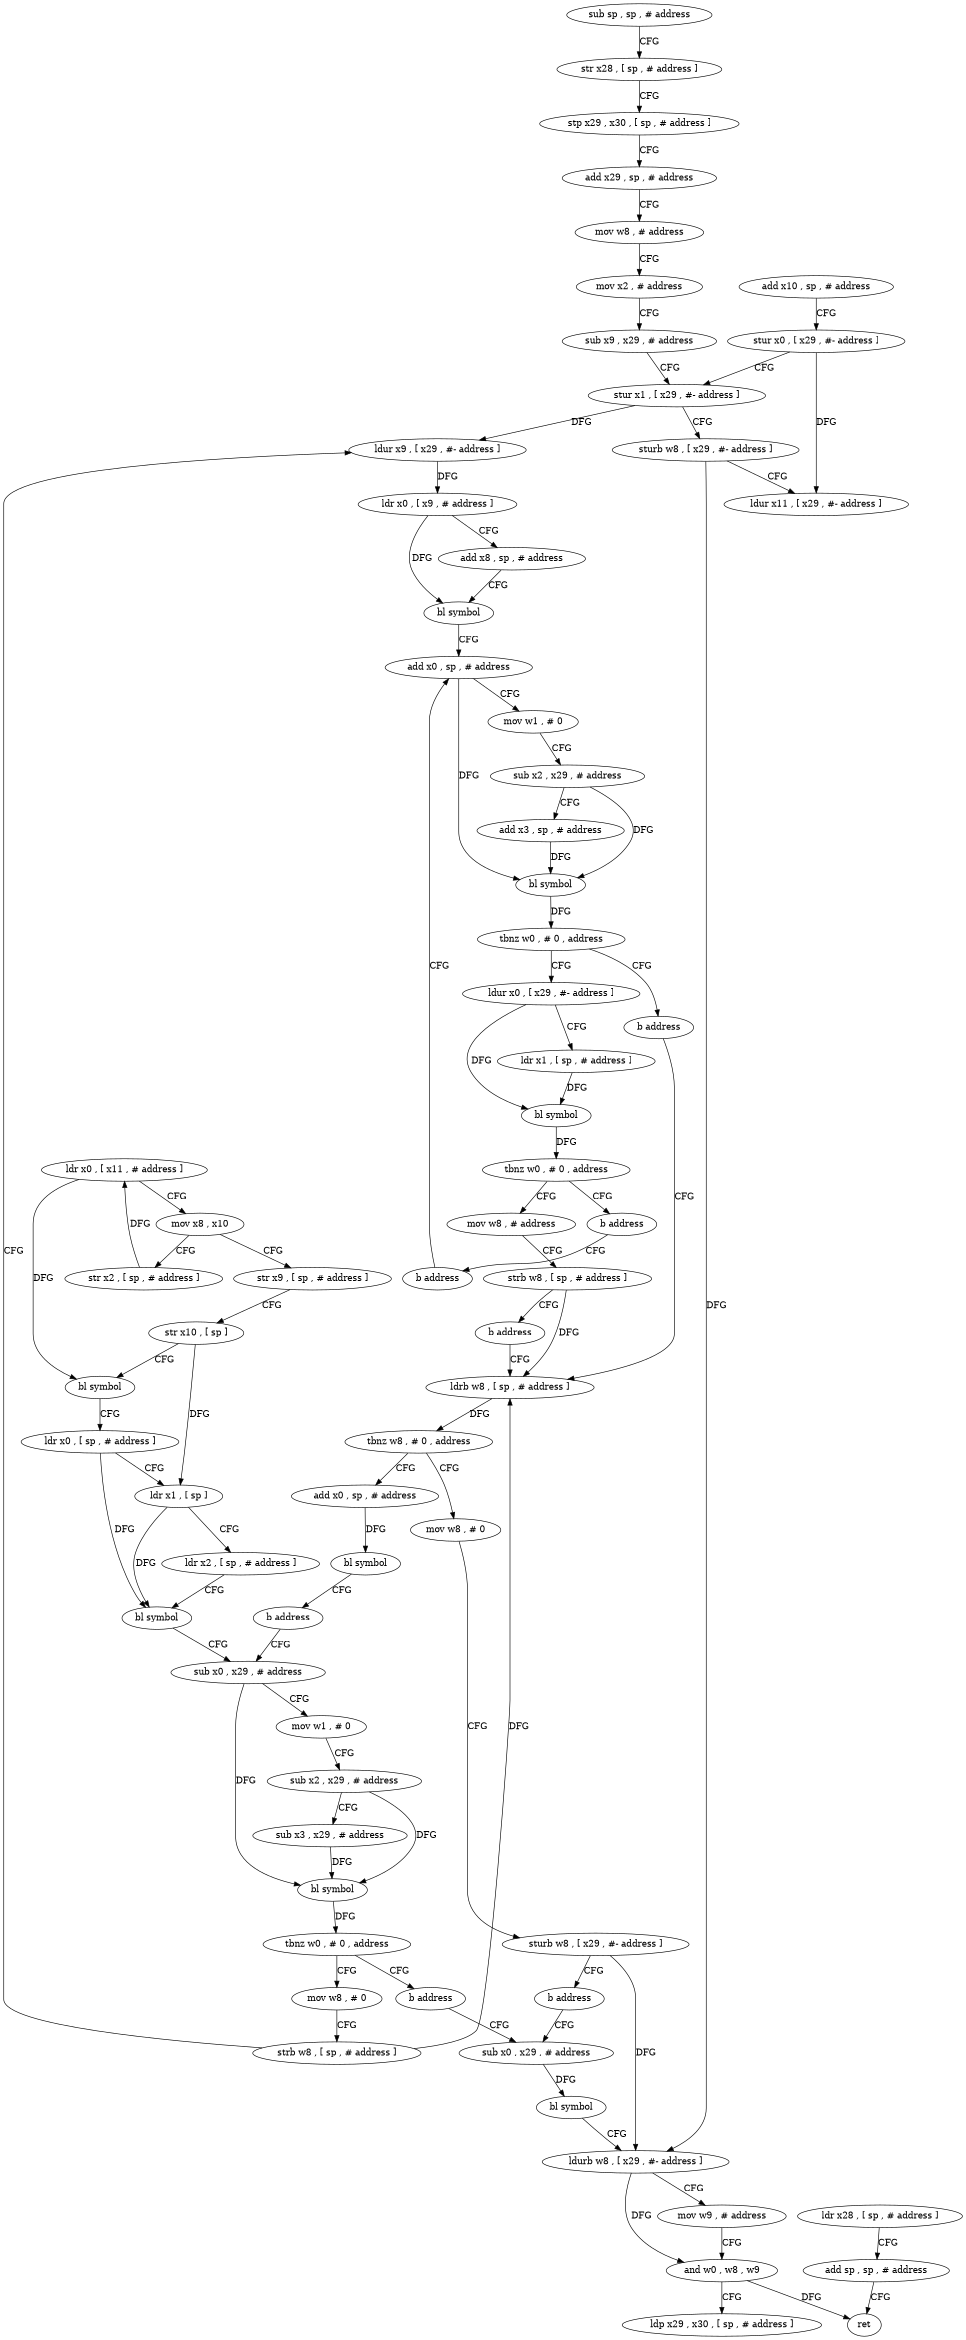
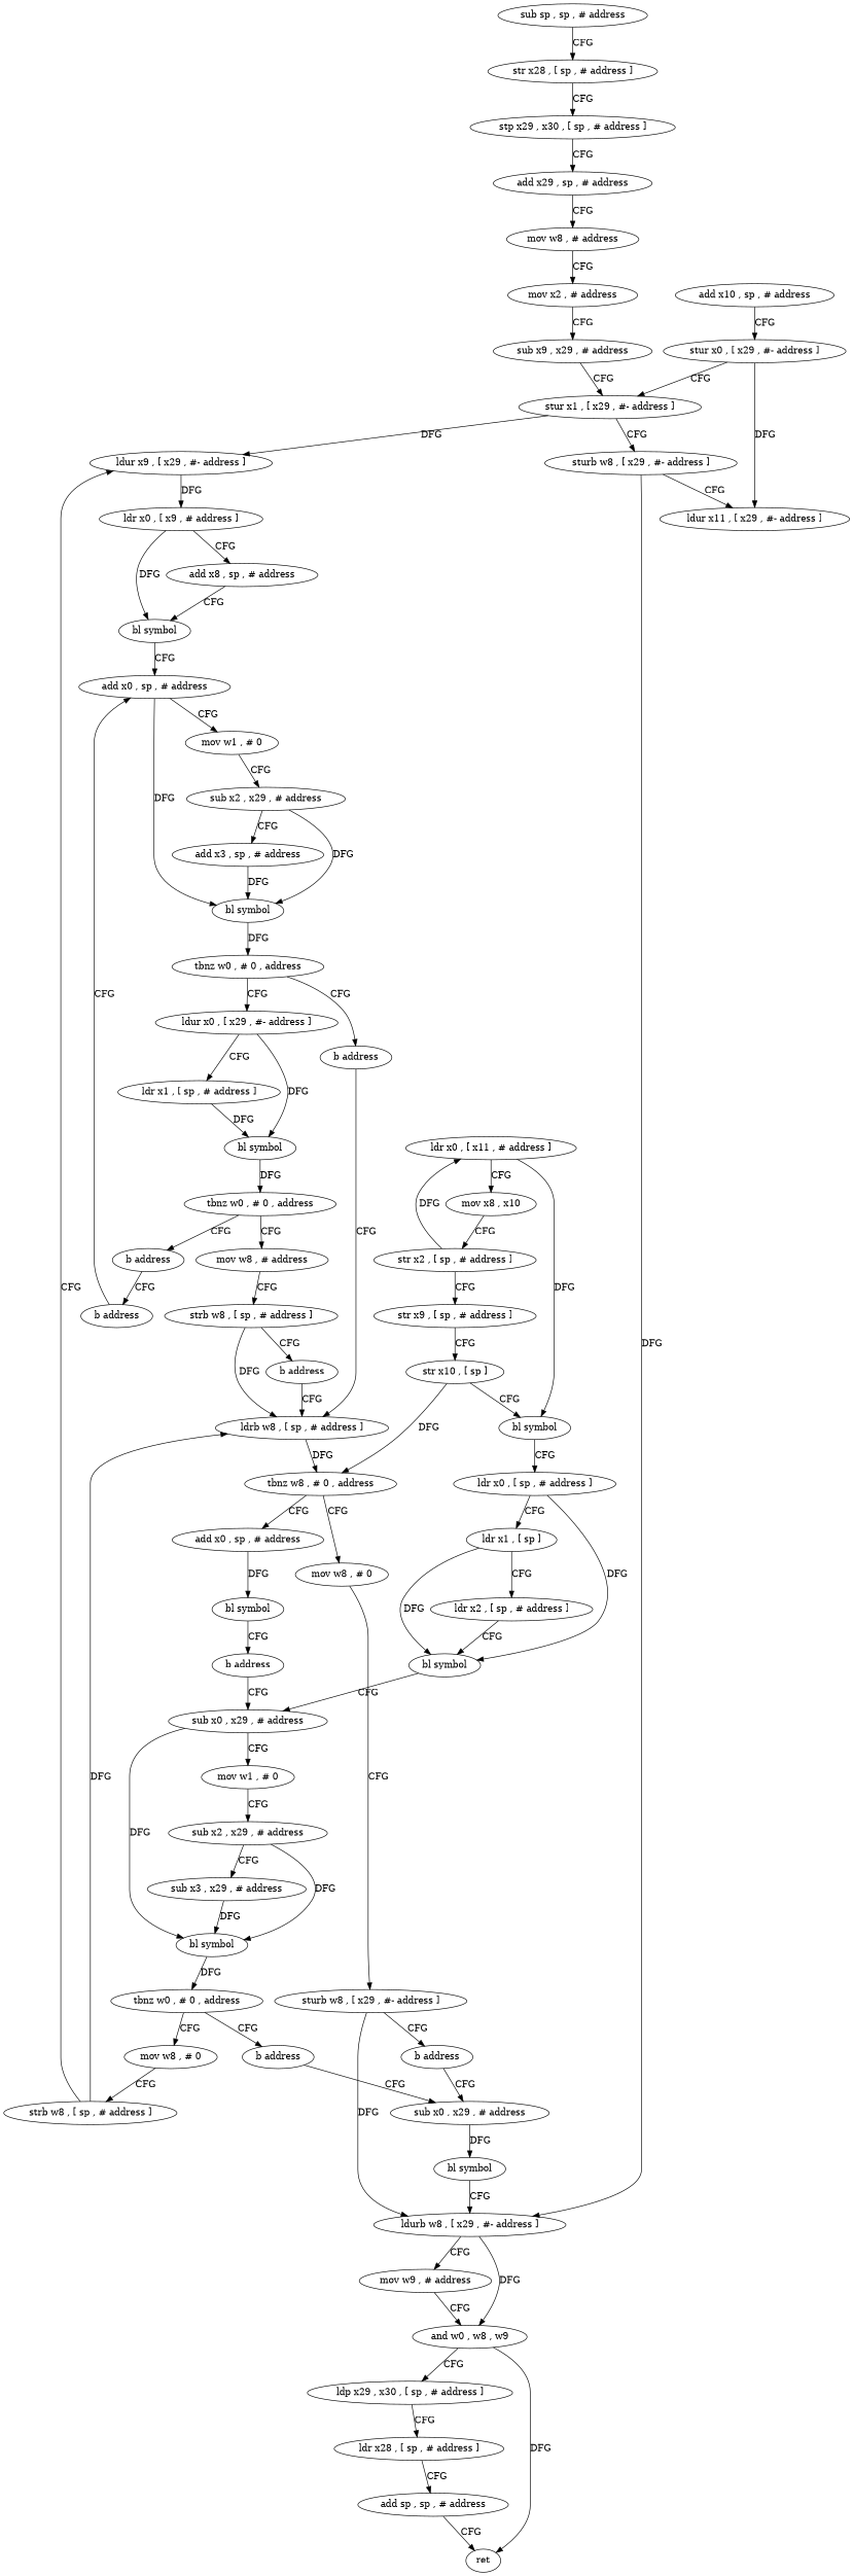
  digraph {
    n1 [label="sub sp , sp , # address"]
    n2 [label="str x28 , [ sp , # address ]"]
    n3 [label="stp x29 , x30 , [ sp , # address ]"]
    n4 [label="add x29 , sp , # address"]
    n5 [label="mov w8 , # address"]
    n6 [label="mov x2 , # address"]
    n7 [label="sub x9 , x29 , # address"]
    n8 [label="stur x1 , [ x29 , #- address ]"]
    n9 [label="add x10 , sp , # address"]
    n10 [label="stur x0 , [ x29 , #- address ]"]
    n11 [label="ldur x11 , [ x29 , #- address ]"]
    n12 [label="sturb w8 , [ x29 , #- address ]"]
    n13 [label="ldur x9 , [ x29 , #- address ]"]
    n14 [label="ldurb w8 , [ x29 , #- address ]"]
    n15 [label="ldr x0 , [ x9 , # address ]"]
    n16 [label="mov w9 , # address"]
    n17 [label="and w0 , w8 , w9"]
    n18 [label="ldr x0 , [ x11 , # address ]"]
    n19 [label="mov x8 , x10"]
    n20 [label="bl symbol"]
    n21 [label="str x2 , [ sp , # address ]"]
    n22 [label="ldr x0 , [ sp , # address ]"]
    n23 [label="str x9 , [ sp , # address ]"]
    n24 [label="str x10 , [ sp ]"]
    n25 [label="ldr x1 , [ sp ]"]
    n26 [label="bl symbol"]
    n27 [label="ldr x2 , [ sp , # address ]"]
    n28 [label="sub x0 , x29 , # address"]
    n29 [label="mov w1 , # 0"]
    n30 [label="bl symbol"]
    n31 [label="sub x2 , x29 , # address"]
    n32 [label="tbnz w0 , # 0 , address"]
    n33 [label="mov w8 , # 0"]
    n34 [label="strb w8 , [ sp , # address ]"]
    n35 [label="ldrb w8 , [ sp , # address ]"]
    n36 [label="tbnz w8 , # 0 , address"]
    n37 [label="add x8 , sp , # address"]
    n38 [label="bl symbol"]
    n39 [label="add x0 , sp , # address"]
    n40 [label="mov w1 , # 0"]
    n41 [label="bl symbol"]
    n42 [label="sub x2 , x29 , # address"]
    n43 [label="tbnz w0 , # 0 , address"]
    n44 [label="b address"]
    n45 [label="sub x0 , x29 , # address"]
    n46 [label="bl symbol"]
    n47 [label="ldur x0 , [ x29 , #- address ]"]
    n48 [label="ldr x1 , [ sp , # address ]"]
    n49 [label="bl symbol"]
    n50 [label="tbnz w0 , # 0 , address"]
    n51 [label="mov w8 , # address"]
    n52 [label="b address"]
    n53 [label="strb w8 , [ sp , # address ]"]
    n54 [label="b address"]
    n55 [label="b address"]
    n56 [label="b address"]
    n57 [label="add x0 , sp , # address"]
    n58 [label="mov w8 , # 0"]
    n59 [label="ldp x29 , x30 , [ sp , # address ]"]
    n60 [label=ret]
    n61 [label="ldr x28 , [ sp , # address ]"]
    n62 [label="add sp , sp , # address"]
    n63 [label="bl symbol"]
    n64 [label="sturb w8 , [ x29 , #- address ]"]
    n65 [label="b address"]
    n66 [label="b address"]
    n67 [label="add x3 , sp , # address"]
    n68 [label="sub x3 , x29 , # address"]
    n1 -> n2 [label=CFG]
    n2 -> n3 [label=CFG]
    n3 -> n4 [label=CFG]
    n4 -> n5 [label=CFG]
    n5 -> n6 [label=CFG]
    n6 -> n7 [label=CFG]
    n7 -> n8 [label=CFG]
    n8 -> n12 [label=CFG]
    n8 -> n13 [label=DFG]
    n9 -> n10 [label=CFG]
    n10 -> n8 [label=CFG]
    n10 -> n11 [label=DFG]
    n12 -> n11 [label=CFG]
    n12 -> n14 [label=DFG]
    n13 -> n15 [label=DFG]
    n14 -> n16 [label=CFG]
    n14 -> n17 [label=DFG]
    n15 -> n37 [label=CFG]
    n15 -> n38 [label=DFG]
    n16 -> n17 [label=CFG]
    n17 -> n59 [label=CFG]
    n17 -> n60 [label=DFG]
    n18 -> n19 [label=CFG]
    n18 -> n20 [label=DFG]
    n19 -> n21 [label=CFG]
    n20 -> n22 [label=CFG]
    n21 -> n18 [label=DFG]
-   n19 -> n23 [label=CFG]
+   n21 -> n23 [label=CFG]
    n22 -> n25 [label=CFG]
    n22 -> n26 [label=DFG]
    n23 -> n24 [label=CFG]
    n24 -> n20 [label=CFG]
-   n24 -> n25 [label=DFG]
+   n24 -> n36 [label=DFG]
    n25 -> n26 [label=DFG]
    n25 -> n27 [label=CFG]
    n26 -> n28 [label=CFG]
    n27 -> n26 [label=CFG]
    n28 -> n29 [label=CFG]
    n28 -> n30 [label=DFG]
    n29 -> n31 [label=CFG]
    n30 -> n32 [label=DFG]
    n31 -> n30 [label=DFG]
    n31 -> n68 [label=CFG]
    n32 -> n33 [label=CFG]
    n32 -> n44 [label=CFG]
    n33 -> n34 [label=CFG]
    n34 -> n13 [label=CFG]
    n34 -> n35 [label=DFG]
    n35 -> n36 [label=DFG]
    n36 -> n57 [label=CFG]
    n36 -> n58 [label=CFG]
    n37 -> n38 [label=CFG]
    n38 -> n39 [label=CFG]
    n39 -> n40 [label=CFG]
    n39 -> n41 [label=DFG]
    n40 -> n42 [label=CFG]
    n41 -> n43 [label=DFG]
    n42 -> n41 [label=DFG]
    n42 -> n67 [label=CFG]
    n43 -> n47 [label=CFG]
    n43 -> n56 [label=CFG]
    n44 -> n45 [label=CFG]
    n45 -> n46 [label=DFG]
    n46 -> n14 [label=CFG]
    n47 -> n48 [label=CFG]
    n47 -> n49 [label=DFG]
    n48 -> n49 [label=DFG]
    n49 -> n50 [label=DFG]
    n50 -> n51 [label=CFG]
    n50 -> n52 [label=CFG]
    n51 -> n53 [label=CFG]
    n52 -> n54 [label=CFG]
    n53 -> n35 [label=DFG]
    n53 -> n55 [label=CFG]
    n54 -> n39 [label=CFG]
    n55 -> n35 [label=CFG]
    n56 -> n35 [label=CFG]
    n57 -> n63 [label=DFG]
    n58 -> n64 [label=CFG]
+   n59 -> n61 [label=CFG]
    n61 -> n62 [label=CFG]
    n62 -> n60 [label=CFG]
    n63 -> n65 [label=CFG]
    n64 -> n14 [label=DFG]
    n64 -> n66 [label=CFG]
    n65 -> n28 [label=CFG]
    n66 -> n45 [label=CFG]
    n67 -> n41 [label=DFG]
    n68 -> n30 [label=DFG]
  }
